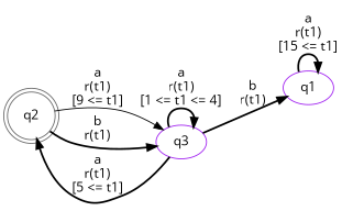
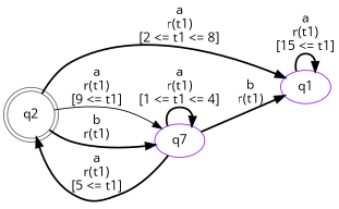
  digraph {
    fontname="Open Sans"
    rankdir=LR
    node [color=purple fontname="Open Sans"]
    edge [fontname="Open Sans" style=bold]
    n1 [label=q1]
    n2 [color=gray40 label=q2 shape=doublecircle]
-   n3 [label=q3]
+   n3 [label=q7]
    n1 -> n1 [label="a\nr(t1)\n[15 <= t1]"]
+   n2 -> n1 [label="a\nr(t1)\n[2 <= t1 <= 8]"]
    n2 -> n3 [label="a\nr(t1)\n[9 <= t1]" style=solid]
    n2 -> n3 [label="b\nr(t1)\n"]
    n3 -> n1 [label="b\nr(t1)\n"]
    n3 -> n2 [label="a\nr(t1)\n[5 <= t1]"]
    n3 -> n3 [label="a\nr(t1)\n[1 <= t1 <= 4]"]
  }
